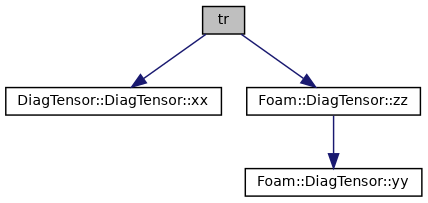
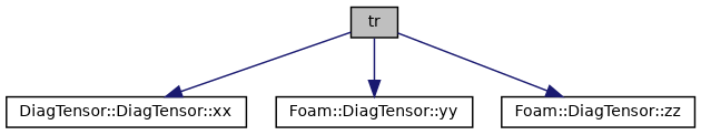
  digraph {
    fontname="DejaVu Sans"
    rankdir=TB
    node [color=black fontname="DejaVu Sans" fontsize=10 shape=record]
    edge [color=midnightblue fontname="DejaVu Sans" fontsize=10 labelfontname=FreeSans labelfontsize=10 style=solid]
    n1 [fillcolor=grey75 fontcolor=black height=0.2 label=tr style=filled width=0.4]
    n2 [height=0.2 label="DiagTensor::DiagTensor::xx" width=0.4]
    n3 [height=0.2 label="Foam::DiagTensor::yy" width=0.4]
    n4 [height=0.2 label="Foam::DiagTensor::zz" width=0.4]
    n1 -> n2
-   n4 -> n3
+   n1 -> n3
    n1 -> n4
  }
